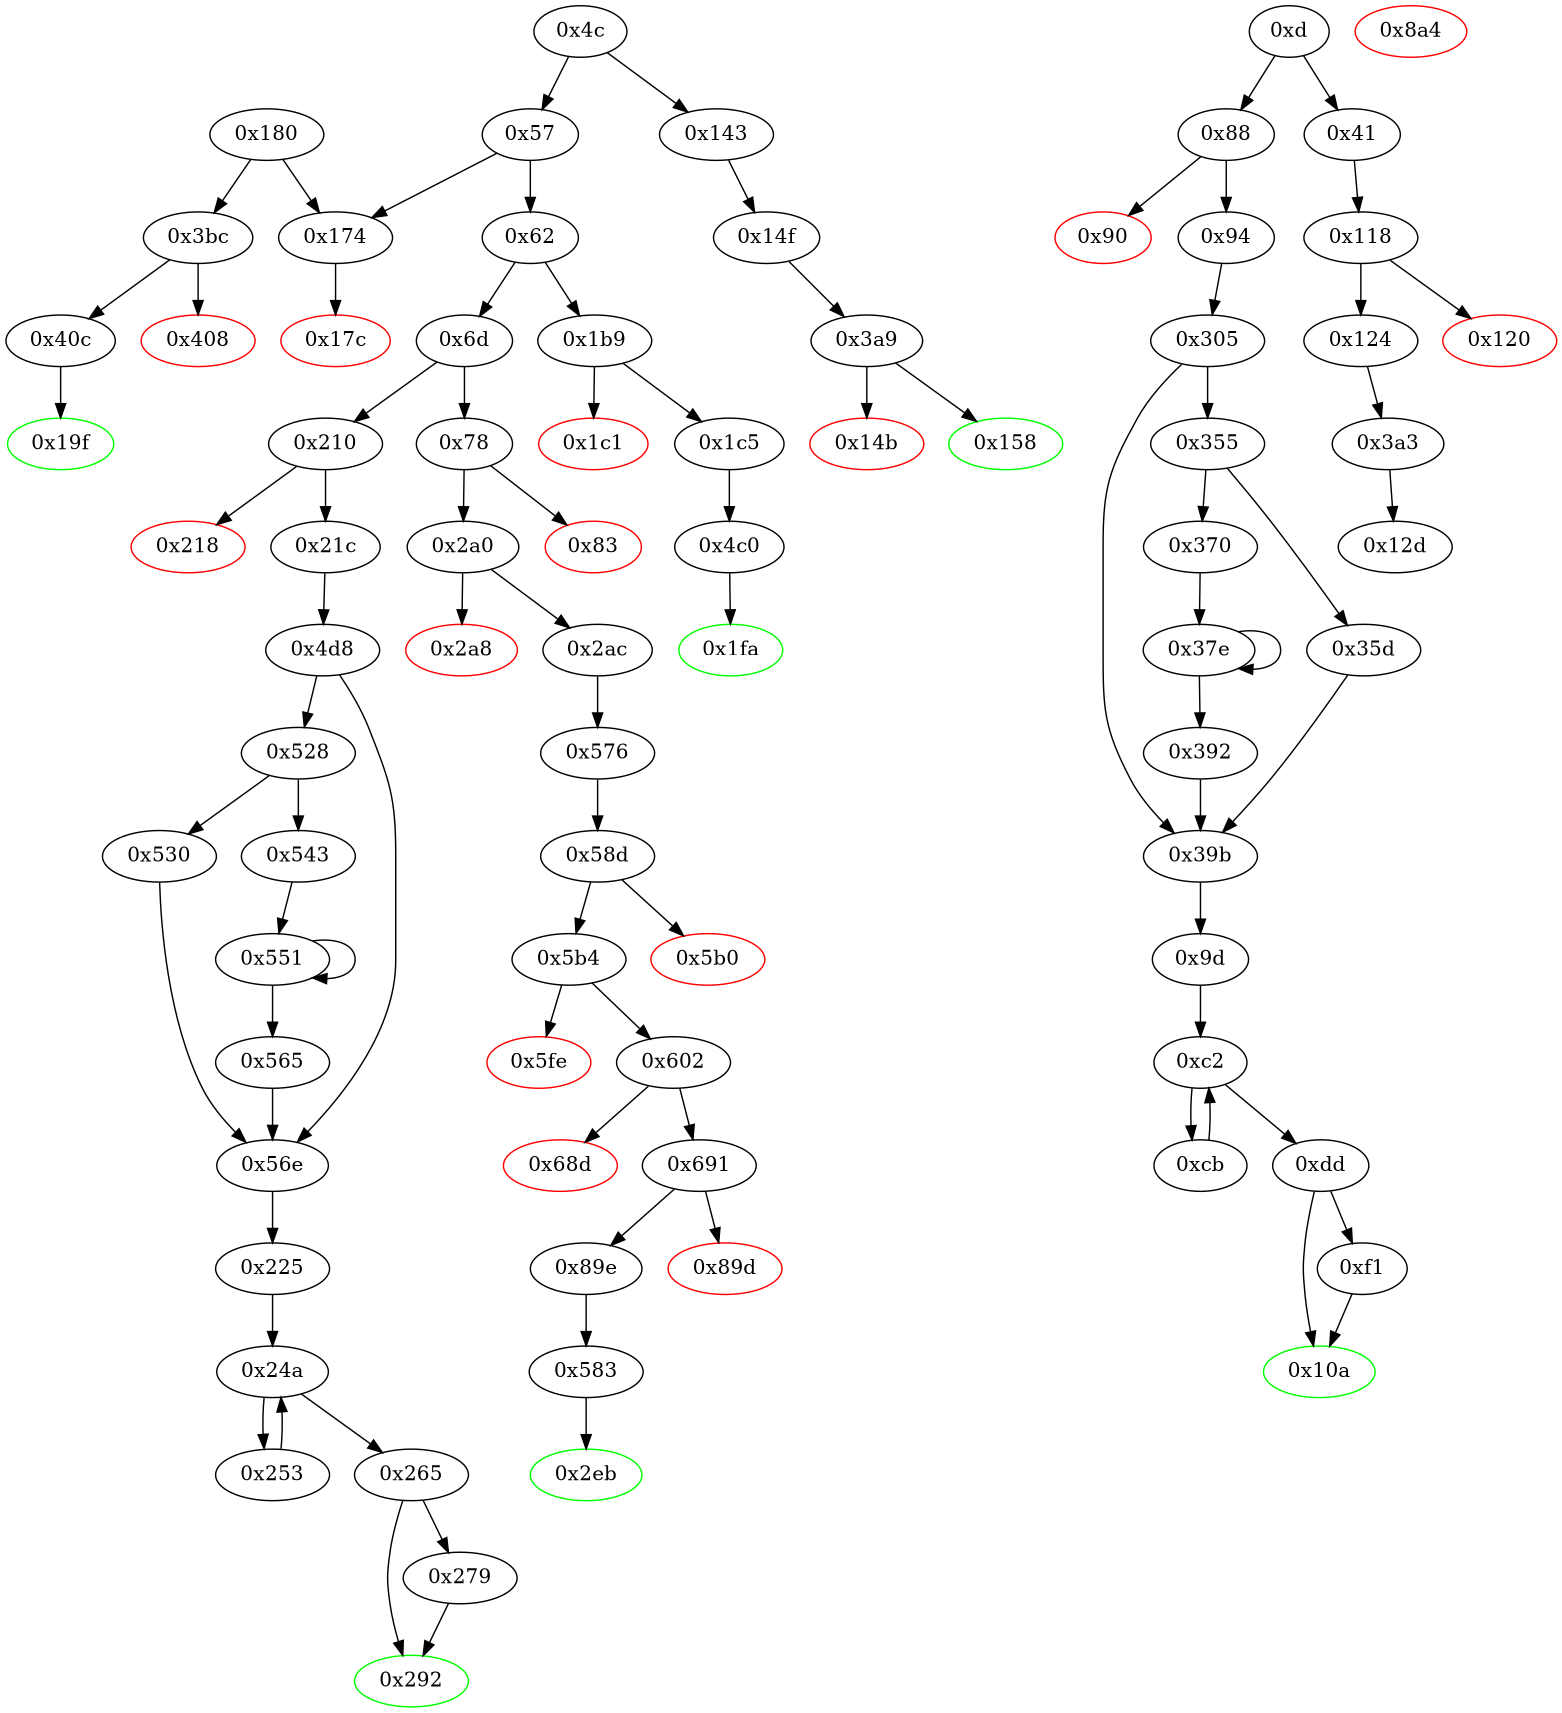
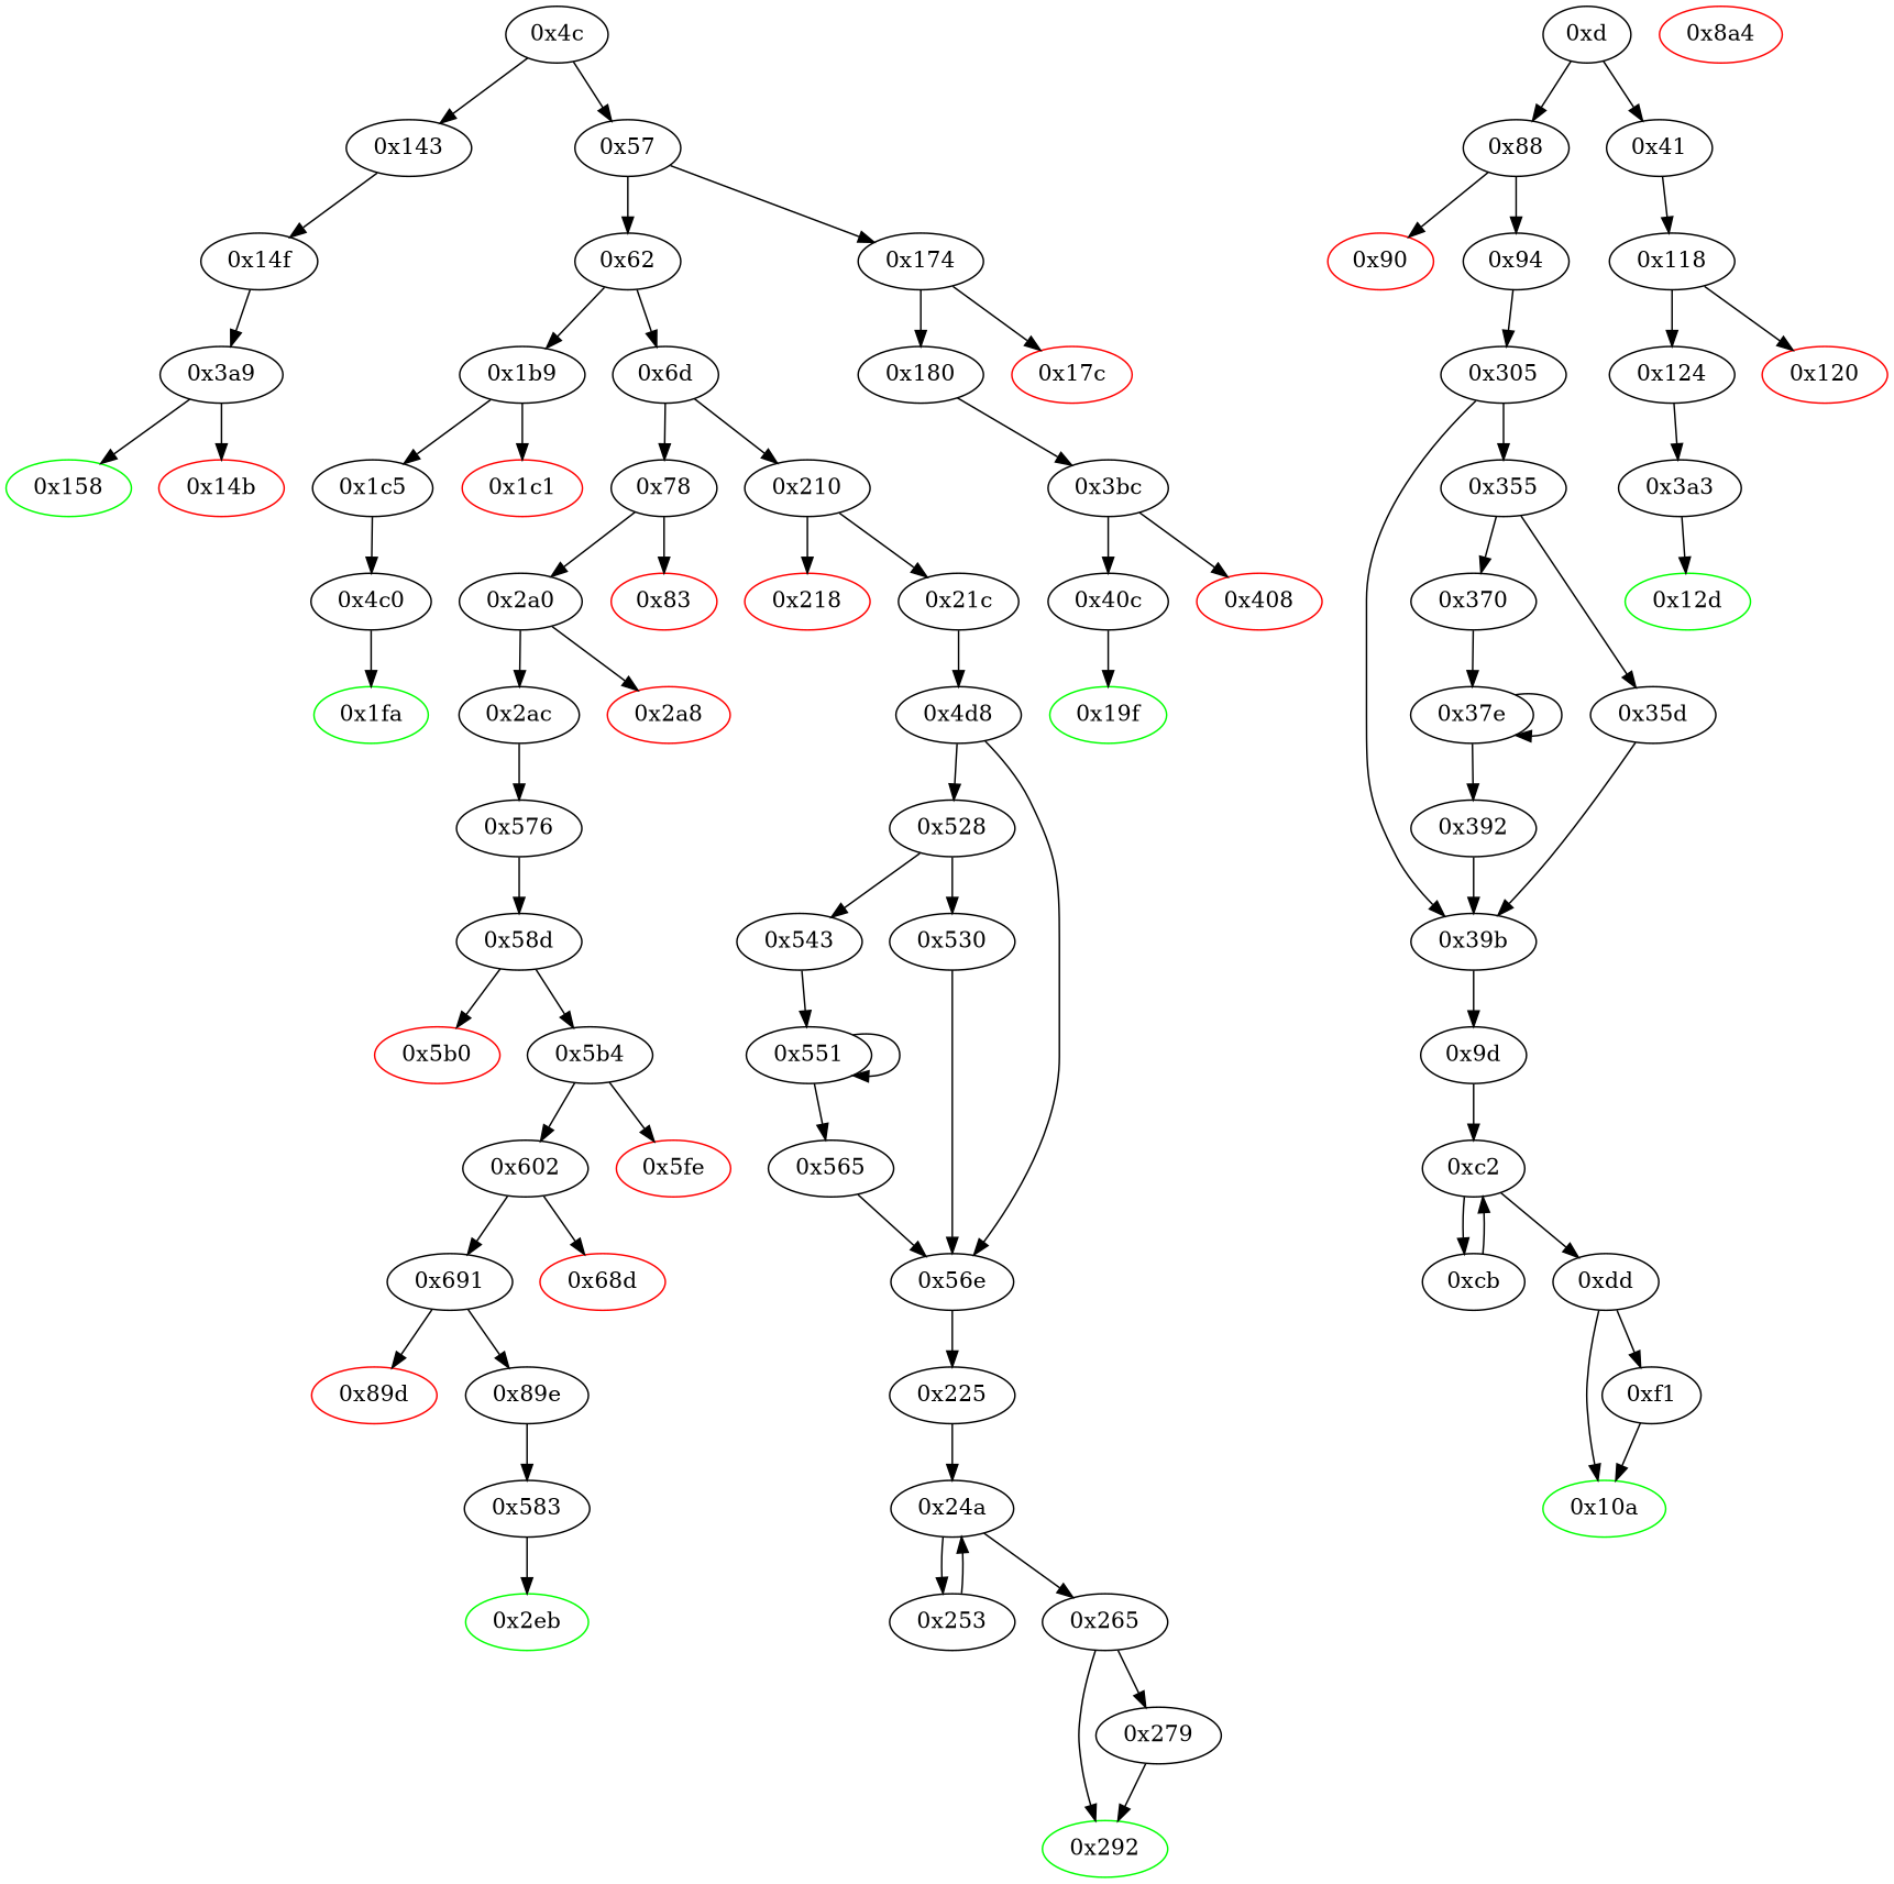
  digraph {
    node [fillcolor=white style=filled]
    "0x1b9"
    "0x1c5"
    "0x1c1" [color=red]
    "0x4c0"
    "0x2ac"
    "0x576"
    "0x58d"
    "0x19f" [color=green]
    "0x40c"
    "0x218" [color=red]
    "0x180"
    "0x3bc"
    "0x408" [color=red]
    "0x2eb" [color=green]
    "0x1fa" [color=green]
    "0x5b0" [color=red]
    "0x225"
    "0x24a"
    "0x253"
    "0x265"
    "0x4d8"
    "0x528"
    "0x56e"
    "0x543"
    "0x530"
    "0x158" [color=green]
    "0x3a9"
    "0x14b" [color=red]
    "0x10a" [color=green]
    "0xf1"
    "0x551"
    "0x565"
    "0x5b4"
    "0x602"
    "0x5fe" [color=red]
    "0x8a4" [color=red]
    "0x89d" [color=red]
    "0x89e"
    "0x583"
    "0x78"
    "0x2a0"
    "0x83" [color=red]
    "0x2a8" [color=red]
    "0x124"
    "0x3a3"
-   "0x12d" [color=black]
+   "0x12d" [color=green]
    "0x17c" [color=red]
    "0x392"
    "0x39b"
    "0x9d"
    "0xc2"
    "0xcb"
    "0xdd"
    "0x355"
    "0x370"
    "0x35d"
    "0x37e"
    "0x292" [color=green]
    "0x279"
    "0x691"
    "0x68d" [color=red]
    "0x62"
    "0x6d"
    "0x210"
    "0x90" [color=red]
    "0x88"
    "0x94"
    "0x305"
    "0x143"
    "0x14f"
    "0x4c"
    "0x57"
    "0x174"
    "0x120" [color=red]
    "0x118"
    "0x21c"
    "0x41"
    "0xd"
    "0x1b9" -> "0x1c5"
    "0x1b9" -> "0x1c1"
    "0x1c5" -> "0x4c0"
    "0x4c0" -> "0x1fa"
    "0x2ac" -> "0x576"
    "0x576" -> "0x58d"
    "0x58d" -> "0x5b0"
    "0x58d" -> "0x5b4"
    "0x40c" -> "0x19f"
    "0x180" -> "0x3bc"
    "0x3bc" -> "0x40c"
    "0x3bc" -> "0x408"
    "0x225" -> "0x24a"
    "0x24a" -> "0x253"
    "0x24a" -> "0x265"
    "0x253" -> "0x24a"
    "0x265" -> "0x292"
    "0x265" -> "0x279"
    "0x4d8" -> "0x528"
    "0x4d8" -> "0x56e"
    "0x528" -> "0x543"
    "0x528" -> "0x530"
    "0x56e" -> "0x225"
    "0x543" -> "0x551"
    "0x530" -> "0x56e"
    "0x3a9" -> "0x158"
    "0x3a9" -> "0x14b"
    "0xf1" -> "0x10a"
    "0x551" -> "0x551"
    "0x551" -> "0x565"
    "0x565" -> "0x56e"
    "0x5b4" -> "0x602"
    "0x5b4" -> "0x5fe"
    "0x602" -> "0x691"
    "0x602" -> "0x68d"
    "0x89e" -> "0x583"
    "0x583" -> "0x2eb"
    "0x78" -> "0x2a0"
    "0x78" -> "0x83"
    "0x2a0" -> "0x2ac"
    "0x2a0" -> "0x2a8"
    "0x124" -> "0x3a3"
    "0x3a3" -> "0x12d"
    "0x392" -> "0x39b"
    "0x39b" -> "0x9d"
    "0x9d" -> "0xc2"
    "0xc2" -> "0xcb"
    "0xc2" -> "0xdd"
    "0xcb" -> "0xc2"
    "0xdd" -> "0x10a"
    "0xdd" -> "0xf1"
    "0x355" -> "0x370"
    "0x355" -> "0x35d"
    "0x370" -> "0x37e"
    "0x35d" -> "0x39b"
    "0x37e" -> "0x392"
    "0x37e" -> "0x37e"
    "0x279" -> "0x292"
    "0x691" -> "0x89d"
    "0x691" -> "0x89e"
    "0x62" -> "0x1b9"
    "0x62" -> "0x6d"
    "0x6d" -> "0x78"
    "0x6d" -> "0x210"
    "0x210" -> "0x218"
    "0x210" -> "0x21c"
    "0x88" -> "0x90"
    "0x88" -> "0x94"
    "0x94" -> "0x305"
    "0x305" -> "0x39b"
    "0x305" -> "0x355"
    "0x143" -> "0x14f"
    "0x14f" -> "0x3a9"
    "0x4c" -> "0x143"
    "0x4c" -> "0x57"
    "0x57" -> "0x62"
    "0x57" -> "0x174"
-   "0x180" -> "0x174"
+   "0x174" -> "0x180"
    "0x174" -> "0x17c"
    "0x118" -> "0x124"
    "0x118" -> "0x120"
    "0x21c" -> "0x4d8"
    "0x41" -> "0x118"
    "0xd" -> "0x88"
    "0xd" -> "0x41"
  }
